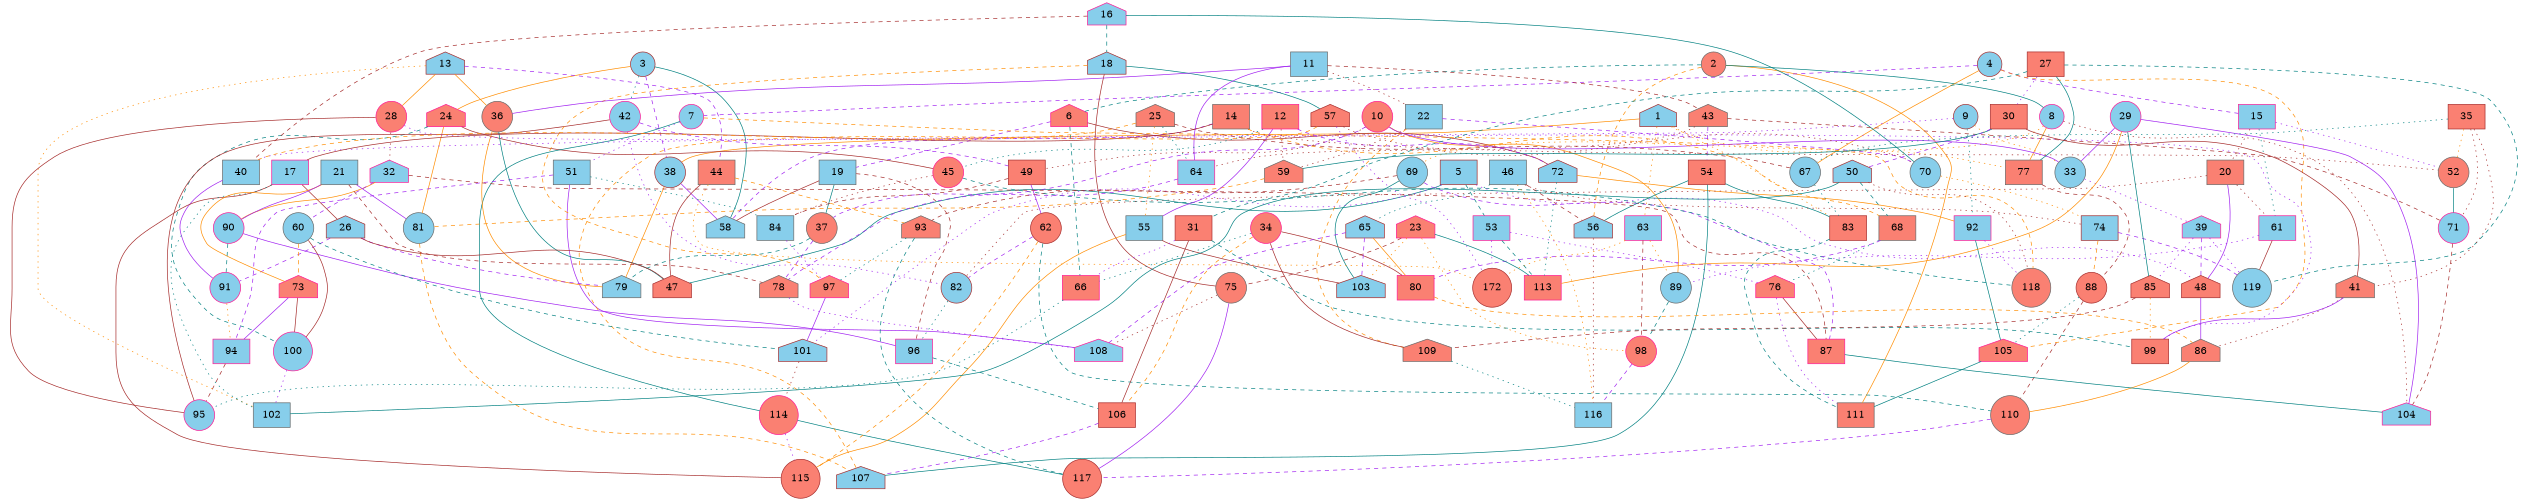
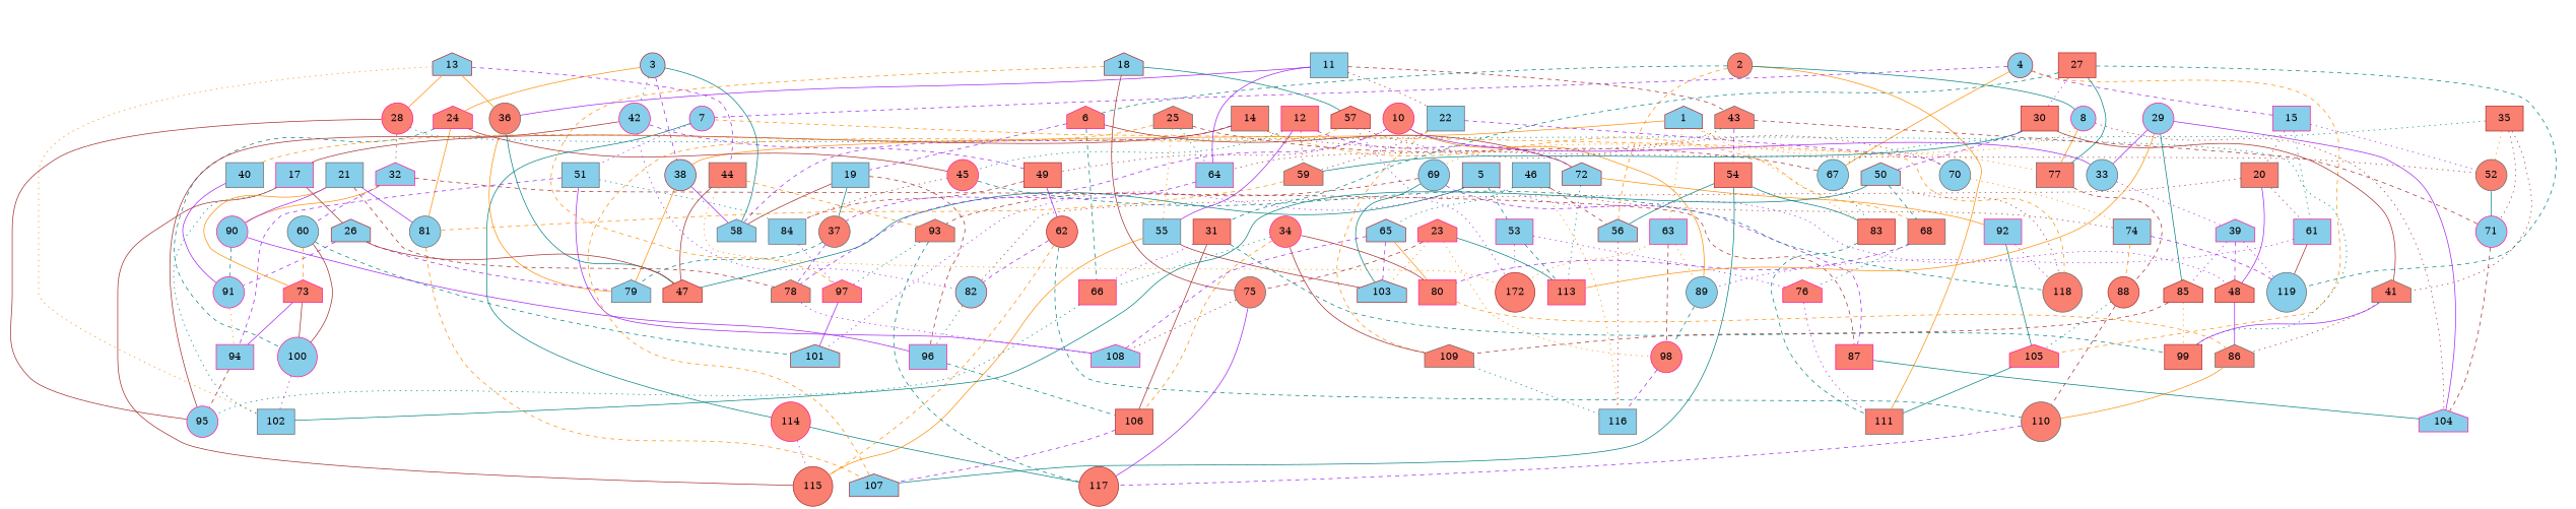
  graph {
    node [color=gray40 fillcolor=skyblue shape=box style=filled]
    edge [color=purple style=dashed]
    1 [color=brown shape=house]
    38 [color=brown shape=circle]
    63 [color=deeppink]
    77 [fillcolor=salmon]
    83 [color=brown fillcolor=salmon]
    58 [shape=house]
    79 [shape=house]
    89 [shape=circle]
    98 [color=deeppink fillcolor=salmon shape=circle]
    n10 [color=brown fillcolor=salmon label=172 shape=circle]
    88 [color=brown fillcolor=salmon shape=circle]
    111 [fillcolor=salmon]
    2 [fillcolor=salmon shape=circle]
    6 [color=deeppink fillcolor=salmon shape=house]
    8 [color=deeppink shape=circle]
    56 [color=brown shape=house]
    19
    66 [color=deeppink fillcolor=salmon]
    72 [color=brown shape=house]
    69 [shape=circle]
    104 [color=deeppink shape=house]
    116
    3 [color=brown shape=circle]
    24 [color=deeppink fillcolor=salmon shape=house]
    42 [color=deeppink shape=circle]
    45 [color=deeppink fillcolor=salmon shape=circle]
    81 [shape=circle]
    100 [color=deeppink shape=circle]
    49 [color=brown fillcolor=salmon]
    82 [color=brown shape=circle]
    95 [color=deeppink shape=circle]
    4 [color=brown shape=circle]
    7 [color=deeppink shape=circle]
    15 [color=deeppink]
    67 [shape=circle]
    105 [color=deeppink fillcolor=salmon shape=house]
    51
    114 [color=deeppink fillcolor=salmon shape=circle]
    118 [fillcolor=salmon shape=circle]
    52 [fillcolor=salmon shape=circle]
    20 [fillcolor=salmon]
    61 [color=deeppink]
    5 [color=brown]
    47 [color=brown fillcolor=salmon shape=house]
    48 [color=brown fillcolor=salmon shape=house]
    53 [color=deeppink]
    101 [color=brown shape=house]
    86 [fillcolor=salmon shape=house]
    113 [color=deeppink fillcolor=salmon]
    76 [color=deeppink fillcolor=salmon shape=house]
    37 [fillcolor=salmon shape=circle]
    96 [color=deeppink]
    92 [color=deeppink]
    84
    94 [color=deeppink]
    108 [color=deeppink shape=house]
    115 [color=brown fillcolor=salmon shape=circle]
    117 [color=brown fillcolor=salmon shape=circle]
    103 [color=brown shape=house]
    87 [color=deeppink fillcolor=salmon]
    93 [fillcolor=salmon shape=house]
-   9 [color=brown shape=circle]
    33 [shape=circle]
    40
-   16 [color=deeppink shape=house]
    18 [color=brown shape=house]
    70 [shape=circle]
    39 [color=deeppink shape=house]
    91 [color=deeppink shape=circle]
    10 [color=deeppink fillcolor=salmon shape=circle]
    78 [fillcolor=salmon shape=house]
    62 [color=brown fillcolor=salmon shape=circle]
    11
    22
    36 [fillcolor=salmon shape=circle]
    43 [fillcolor=salmon shape=house]
    64 [color=deeppink]
    59 [fillcolor=salmon shape=house]
    109 [fillcolor=salmon shape=house]
    71 [color=deeppink shape=circle]
    54 [color=brown fillcolor=salmon]
    12 [color=deeppink fillcolor=salmon]
    55
    13 [color=brown shape=house]
    28 [color=deeppink fillcolor=salmon shape=circle]
    44 [fillcolor=salmon]
    102
    32 [color=deeppink shape=house]
    99 [color=brown fillcolor=salmon]
    14 [fillcolor=salmon]
    17 [color=deeppink]
    68 [fillcolor=salmon]
    26 [color=brown shape=house]
    80 [color=deeppink fillcolor=salmon]
    119 [shape=circle]
    57 [color=brown fillcolor=salmon shape=house]
    75 [fillcolor=salmon shape=circle]
    97 [color=deeppink fillcolor=salmon shape=house]
    74 [color=brown]
    107 [color=brown shape=house]
    106 [color=brown fillcolor=salmon]
    73 [color=deeppink fillcolor=salmon shape=house]
    21
    90 [color=deeppink shape=circle]
    23 [color=deeppink fillcolor=salmon shape=house]
    25 [fillcolor=salmon shape=house]
    27 [color=brown fillcolor=salmon]
    30 [color=brown fillcolor=salmon]
    31 [color=brown fillcolor=salmon]
    41 [fillcolor=salmon shape=house]
    50 [color=brown shape=house]
    60 [shape=circle]
    29 [color=deeppink shape=circle]
    85 [color=brown fillcolor=salmon shape=house]
    34 [color=deeppink fillcolor=salmon shape=circle]
    35 [color=brown fillcolor=salmon]
    110 [fillcolor=salmon shape=circle]
    46
    65 [color=brown shape=house]
    1 -- 38 [color=darkorange style=solid]
    1 -- 63 [color=darkorange style=dotted]
    1 -- 77 [color=darkorange style=dotted]
    1 -- 83 [color=darkorange style=dotted]
    38 -- 58 [style=solid]
    38 -- 79 [color=darkorange style=solid]
    63 -- 89 [color=darkorange style=dotted]
    63 -- 98 [color=brown]
    63 -- n10 [color=darkorange style=dotted]
    77 -- 88 [color=brown]
    83 -- 111 [color=teal]
    89 -- 98 [color=teal]
    98 -- 116
    88 -- 105 [color=teal style=dotted]
    88 -- 110 [color=brown]
    2 -- 111 [color=darkorange style=solid]
    2 -- 6 [color=teal]
    2 -- 8 [color=teal style=solid]
    2 -- 56 [color=darkorange]
    6 -- 19
    6 -- 66 [color=teal]
    6 -- 72 [color=brown style=solid]
    8 -- 77 [color=darkorange style=solid]
    8 -- 69 [color=darkorange style=dotted]
    8 -- 104 [color=brown style=dotted]
    56 -- 116 [color=brown style=dotted]
    19 -- 58 [color=brown style=solid]
    19 -- 37 [color=teal style=solid]
    19 -- 96 [color=brown]
    66 -- 95 [color=teal style=dotted]
    72 -- 113 [color=teal style=dotted]
    72 -- 92 [color=darkorange style=solid]
    69 -- 103 [color=teal style=solid]
    69 -- 87
    69 -- 93 [color=brown]
    3 -- 38
    3 -- 58 [color=teal style=solid]
    3 -- 24 [color=darkorange style=solid]
    3 -- 42 [color=teal style=dotted]
    24 -- 45 [color=brown style=solid]
    24 -- 81 [color=darkorange style=solid]
    24 -- 100 [color=teal]
    42 -- 49
    42 -- 82 [style=dotted]
    42 -- 95 [color=brown style=solid]
    45 -- 118 [color=teal]
    45 -- 84 [color=brown style=dotted]
    81 -- 107 [color=darkorange]
    100 -- 102 [style=dotted]
    49 -- 84 [color=brown]
    49 -- 62 [style=solid]
    82 -- 96 [color=teal style=dotted]
    4 -- 7
    4 -- 15
    4 -- 67 [color=darkorange style=solid]
    4 -- 105 [color=darkorange]
    7 -- 51 [style=dotted]
    7 -- 114 [color=teal style=solid]
    7 -- 118 [color=darkorange]
    15 -- 52 [style=dotted]
    15 -- 20 [color=brown style=dotted]
    15 -- 61 [color=teal style=dotted]
    67 -- 83 [color=teal style=dotted]
    105 -- 111 [color=teal style=solid]
    51 -- 84 [color=teal style=dotted]
    51 -- 94
    51 -- 108 [style=solid]
    114 -- 115 [style=dotted]
    114 -- 117 [color=teal style=solid]
    52 -- 71 [color=teal style=solid]
    20 -- 82 [color=brown style=dotted]
    20 -- 61 [color=brown style=dotted]
    20 -- 48 [style=solid]
    61 -- 89 [style=dotted]
    61 -- 119 [color=brown style=solid]
    5 -- 47 [color=teal style=solid]
    5 -- 48 [style=dotted]
    5 -- 53 [color=teal]
    5 -- 101 [style=dotted]
    48 -- 86 [style=solid]
    53 -- n10 [style=dotted]
    53 -- 113 [color=teal]
    53 -- 76 [style=dotted]
-   101 -- 114 [color=brown style=dotted]
    86 -- 110 [color=darkorange style=solid]
    76 -- 111 [style=dotted]
-   76 -- 87 [color=brown style=solid]
    37 -- 79 [color=teal]
    37 -- 78
    96 -- 106 [color=teal]
    92 -- 105 [color=teal style=solid]
    92 -- 118 [style=dotted]
    84 -- 97 [style=dotted]
    94 -- 95 [color=brown]
    87 -- 104 [color=teal style=solid]
    93 -- 117 [color=teal]
    93 -- 97 [color=teal style=dotted]
-   9 -- 92 [color=teal style=dotted]
-   9 -- 33 [color=darkorange style=dotted]
-   9 -- 40 [style=dotted]
    33 -- 39 [style=dotted]
    40 -- 91 [style=solid]
-   16 -- 40 [color=brown]
-   16 -- 18 [color=teal]
-   16 -- 70 [color=teal style=solid]
    18 -- 57 [color=teal style=solid]
    18 -- 75 [color=brown style=solid]
    18 -- 97 [color=darkorange]
    70 -- 74 [color=darkorange style=dotted]
    39 -- 48
    39 -- 119 [style=dotted]
    39 -- 85 [style=dotted]
    91 -- 94 [color=darkorange style=dotted]
    10 -- 89 [color=darkorange style=solid]
    10 -- 49 [color=brown style=dotted]
    10 -- 37
    10 -- 33 [style=solid]
    78 -- 108 [style=dotted]
    62 -- 82
    62 -- 115 [color=darkorange]
    62 -- 110 [color=teal]
    11 -- 22 [color=brown style=dotted]
    11 -- 36 [style=solid]
    11 -- 43 [color=brown]
    11 -- 64 [style=solid]
    22 -- 70
    22 -- 59 [color=brown style=dotted]
    22 -- 109 [color=darkorange]
    36 -- 79 [color=darkorange style=solid]
    36 -- 47 [color=teal style=solid]
    43 -- 64 [color=brown style=dotted]
    43 -- 71 [color=brown]
    43 -- 54
    64 -- 78
    59 -- 81 [color=darkorange]
    109 -- 116 [color=teal style=dotted]
    71 -- 104 [color=brown]
    54 -- 83 [color=teal style=solid]
    54 -- 56 [color=teal style=solid]
    54 -- 107 [color=teal style=solid]
    12 -- 72
    12 -- 45 [color=teal style=dotted]
    12 -- 59 [color=brown style=dotted]
    12 -- 55 [style=solid]
    55 -- 115 [color=darkorange style=solid]
    55 -- 103 [color=brown style=solid]
    13 -- 36 [color=darkorange style=solid]
    13 -- 28 [color=darkorange style=solid]
    13 -- 44
    13 -- 102 [color=darkorange style=dotted]
    28 -- 95 [color=brown style=solid]
    28 -- 32 [color=brown style=dotted]
-   28 -- 99 [style=dotted]
+   28 -- 99 [color=teal style=dotted]
    44 -- n10 [color=darkorange style=dotted]
    44 -- 47 [color=brown style=solid]
    44 -- 93 [color=darkorange]
    32 -- 87 [color=brown]
    32 -- 90 [color=darkorange style=solid]
    32 -- 60
    14 -- 58
    14 -- 52 [color=brown style=dotted]
    14 -- 17 [color=brown style=solid]
    14 -- 68 [color=darkorange]
    17 -- 115 [color=brown style=solid]
    17 -- 102 [color=teal style=dotted]
    17 -- 26 [color=brown style=solid]
    68 -- 76 [color=teal style=dotted]
    68 -- 80
    26 -- 79
    26 -- 47 [color=brown style=solid]
    26 -- 91
    80 -- 86 [color=darkorange]
    57 -- n10 [style=dotted]
    57 -- 70 [color=brown style=dotted]
    57 -- 107 [color=darkorange]
    75 -- 108 [color=brown style=dotted]
    75 -- 117 [style=solid]
    97 -- 101 [style=solid]
    74 -- 88 [color=darkorange]
    74 -- 119
    106 -- 107
    73 -- 100 [color=brown style=solid]
    73 -- 94 [style=solid]
    21 -- 81 [style=solid]
    21 -- 78 [color=brown]
    21 -- 73 [color=darkorange style=solid]
    21 -- 90 [style=solid]
    90 -- 96 [style=solid]
    90 -- 91 [color=teal]
    23 -- 98 [color=darkorange style=dotted]
    23 -- 113 [color=teal style=solid]
    23 -- 103 [color=darkorange style=dotted]
    23 -- 75 [color=brown]
    25 -- 67 [color=brown]
    25 -- 40 [color=darkorange]
    25 -- 64 [color=teal style=dotted]
    25 -- 55 [color=darkorange style=dotted]
    27 -- 77 [color=teal style=solid]
    27 -- 119 [color=teal]
    27 -- 30 [style=dotted]
    27 -- 31 [color=teal]
    30 -- 59 [color=teal style=solid]
    30 -- 41 [color=brown style=solid]
    30 -- 50
    31 -- 66 [style=dotted]
    31 -- 99 [color=teal]
    31 -- 106 [color=brown style=solid]
    41 -- 86 [color=brown style=dotted]
    41 -- 99 [style=solid]
    50 -- 118 [color=brown style=dotted]
    50 -- 102 [color=teal style=solid]
    50 -- 68 [color=teal]
    60 -- 100 [color=brown style=solid]
    60 -- 101 [color=teal]
    60 -- 73 [color=darkorange]
    29 -- 104 [style=solid]
    29 -- 113 [color=darkorange style=solid]
    29 -- 33 [style=solid]
    29 -- 85 [color=teal style=solid]
    85 -- 109 [color=brown]
    85 -- 99 [color=darkorange style=dotted]
    34 -- 66 [color=teal style=dotted]
    34 -- 109 [color=brown style=solid]
    34 -- 80 [color=brown style=solid]
    34 -- 106 [color=darkorange]
    35 -- 67 [color=teal style=dotted]
    35 -- 52 [color=darkorange style=dotted]
    35 -- 71 [color=brown style=dotted]
    35 -- 41 [color=brown style=dotted]
    110 -- 117
    46 -- 56 [color=brown]
    46 -- 116 [color=darkorange style=dotted]
    46 -- 74 [color=brown style=dotted]
    46 -- 65 [color=teal style=dotted]
    65 -- 108
    65 -- 103
    65 -- 80 [color=darkorange style=solid]
  }
